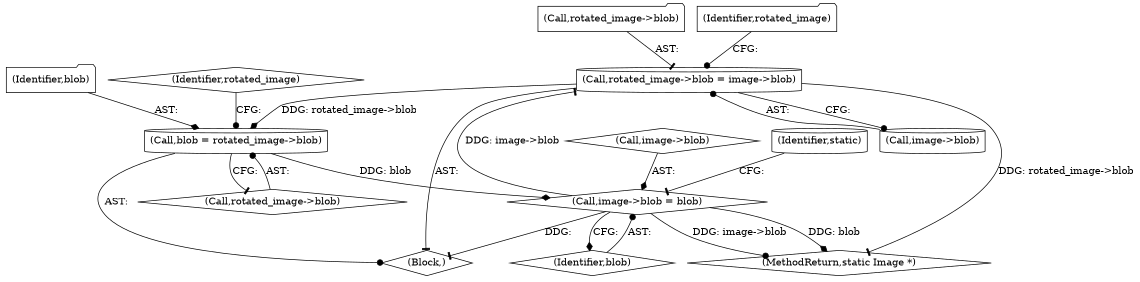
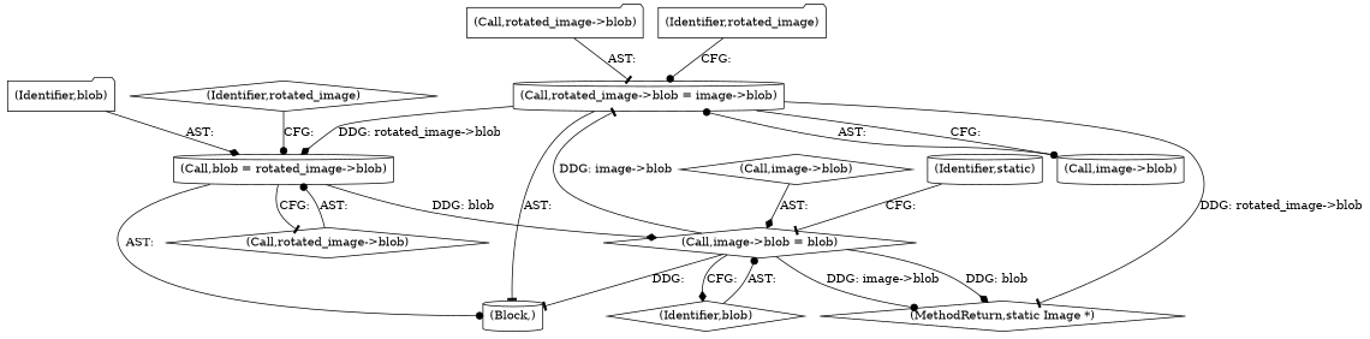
  digraph {
    node [shape=diamond]
    edge [arrowhead=dot]
    n1 [label="(Call,rotated_image->blob = image->blob)" shape=cylinder]
    n2 [label="(Call,blob = rotated_image->blob)" shape=cylinder]
-   n3 [label="(Block,)"]
+   n3 [label="(Block,)" shape=cylinder]
    n4 [label="(MethodReturn,static Image *)"]
    n5 [label="(Call,image->blob)" shape=cylinder]
    n6 [label="(Call,image->blob = blob)"]
    n7 [label="(Call,rotated_image->blob)"]
    n8 [label="(Identifier,blob)"]
    n9 [label="(Call,image->blob)"]
    n10 [label="(Identifier,blob)" shape=folder]
    n11 [label="(Identifier,rotated_image)"]
    n12 [label="(Call,rotated_image->blob)" shape=folder]
    n13 [label="(Identifier,static)" shape=cylinder]
    n14 [label="(Identifier,rotated_image)" shape=folder]
    n1 -> n2 [arrowhead=diamond label="DDG: rotated_image->blob"]
    n1 -> n3 [arrowhead=tee label="AST: "]
    n1 -> n4 [arrowhead=tee label="DDG: rotated_image->blob"]
    n1 -> n5 [label="CFG: "]
    n2 -> n3 [label="AST: "]
    n2 -> n6 [arrowhead=diamond label="DDG: blob"]
    n2 -> n7 [arrowhead=tee label="CFG: "]
    n5 -> n1 [label="AST: "]
    n6 -> n1 [arrowhead=tee label="DDG: image->blob"]
    n6 -> n3 [arrowhead=tee label="DDG: "]
    n6 -> n4 [arrowhead=diamond label="DDG: blob"]
    n6 -> n4 [label="DDG: image->blob"]
    n6 -> n8 [arrowhead=diamond label="CFG: "]
    n7 -> n2 [label="AST: "]
    n8 -> n6 [label="AST: "]
    n9 -> n6 [arrowhead=diamond label="AST: "]
    n10 -> n2 [arrowhead=diamond label="AST: "]
    n11 -> n2 [label="CFG: "]
    n12 -> n1 [arrowhead=tee label="AST: "]
    n13 -> n6 [arrowhead=tee label="CFG: "]
    n14 -> n1 [label="CFG: "]
  }
